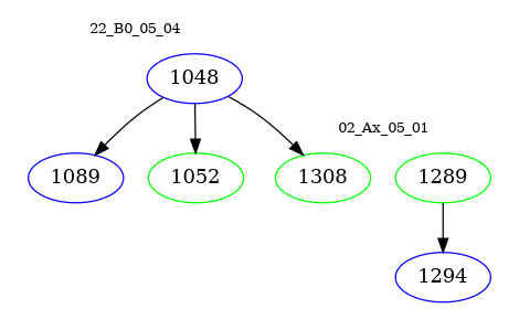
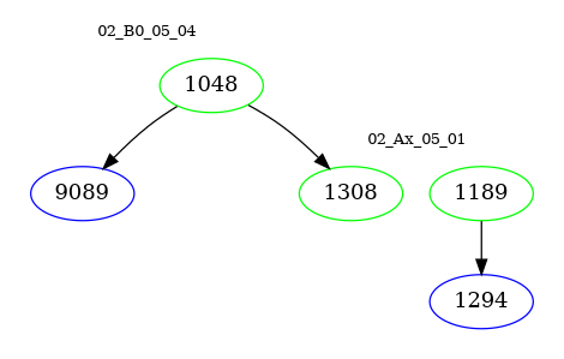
  digraph {
    node [color=green]
    edge [color=black]
-   n1 [label=1289]
+   n1 [label=1189]
    n2 [color=blue label=1294]
    n3 [label=1308]
-   n4 [color=blue label=1048]
-   n5 [color=blue label=1089]
-   n6 [label=1052]
+   n4 [label=1048]
+   n5 [color=blue label=9089]
    subgraph cluster_1 {
      color=white
      fontsize=10
      label="02_Ax_05_01"
      n1
      n2
      n3
    }
    subgraph cluster_2 {
      color=white
      fontsize=10
-     label="22_B0_05_04"
+     label="02_B0_05_04"
      n4
      n5
-     n6
    }
    n1 -> n2
    n4 -> n3
    n4 -> n5
-   n4 -> n6
  }
